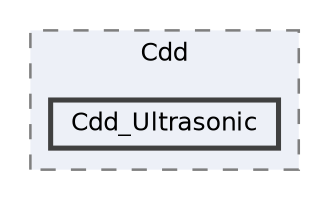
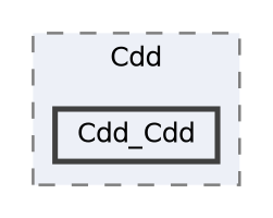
  digraph {
    compound=true
    rankdir=LR
-   n1 [color=grey25 fillcolor="#edf0f7" fontname=Helvetica fontsize=10 height=0.2 label=Cdd_Ultrasonic shape=box style="filled,bold" width=0.4]
+   n1 [color=grey25 fillcolor="#edf0f7" fontname=Helvetica fontsize=10 height=0.2 label=Cdd_Cdd shape=box style="filled,bold" width=0.4]
    subgraph cluster_1 {
      bgcolor="#edf0f7"
      fontname=Helvetica
      fontsize=10
      label=Cdd
      pencolor=grey50
      style="filled,dashed"
      n1
    }
  }
